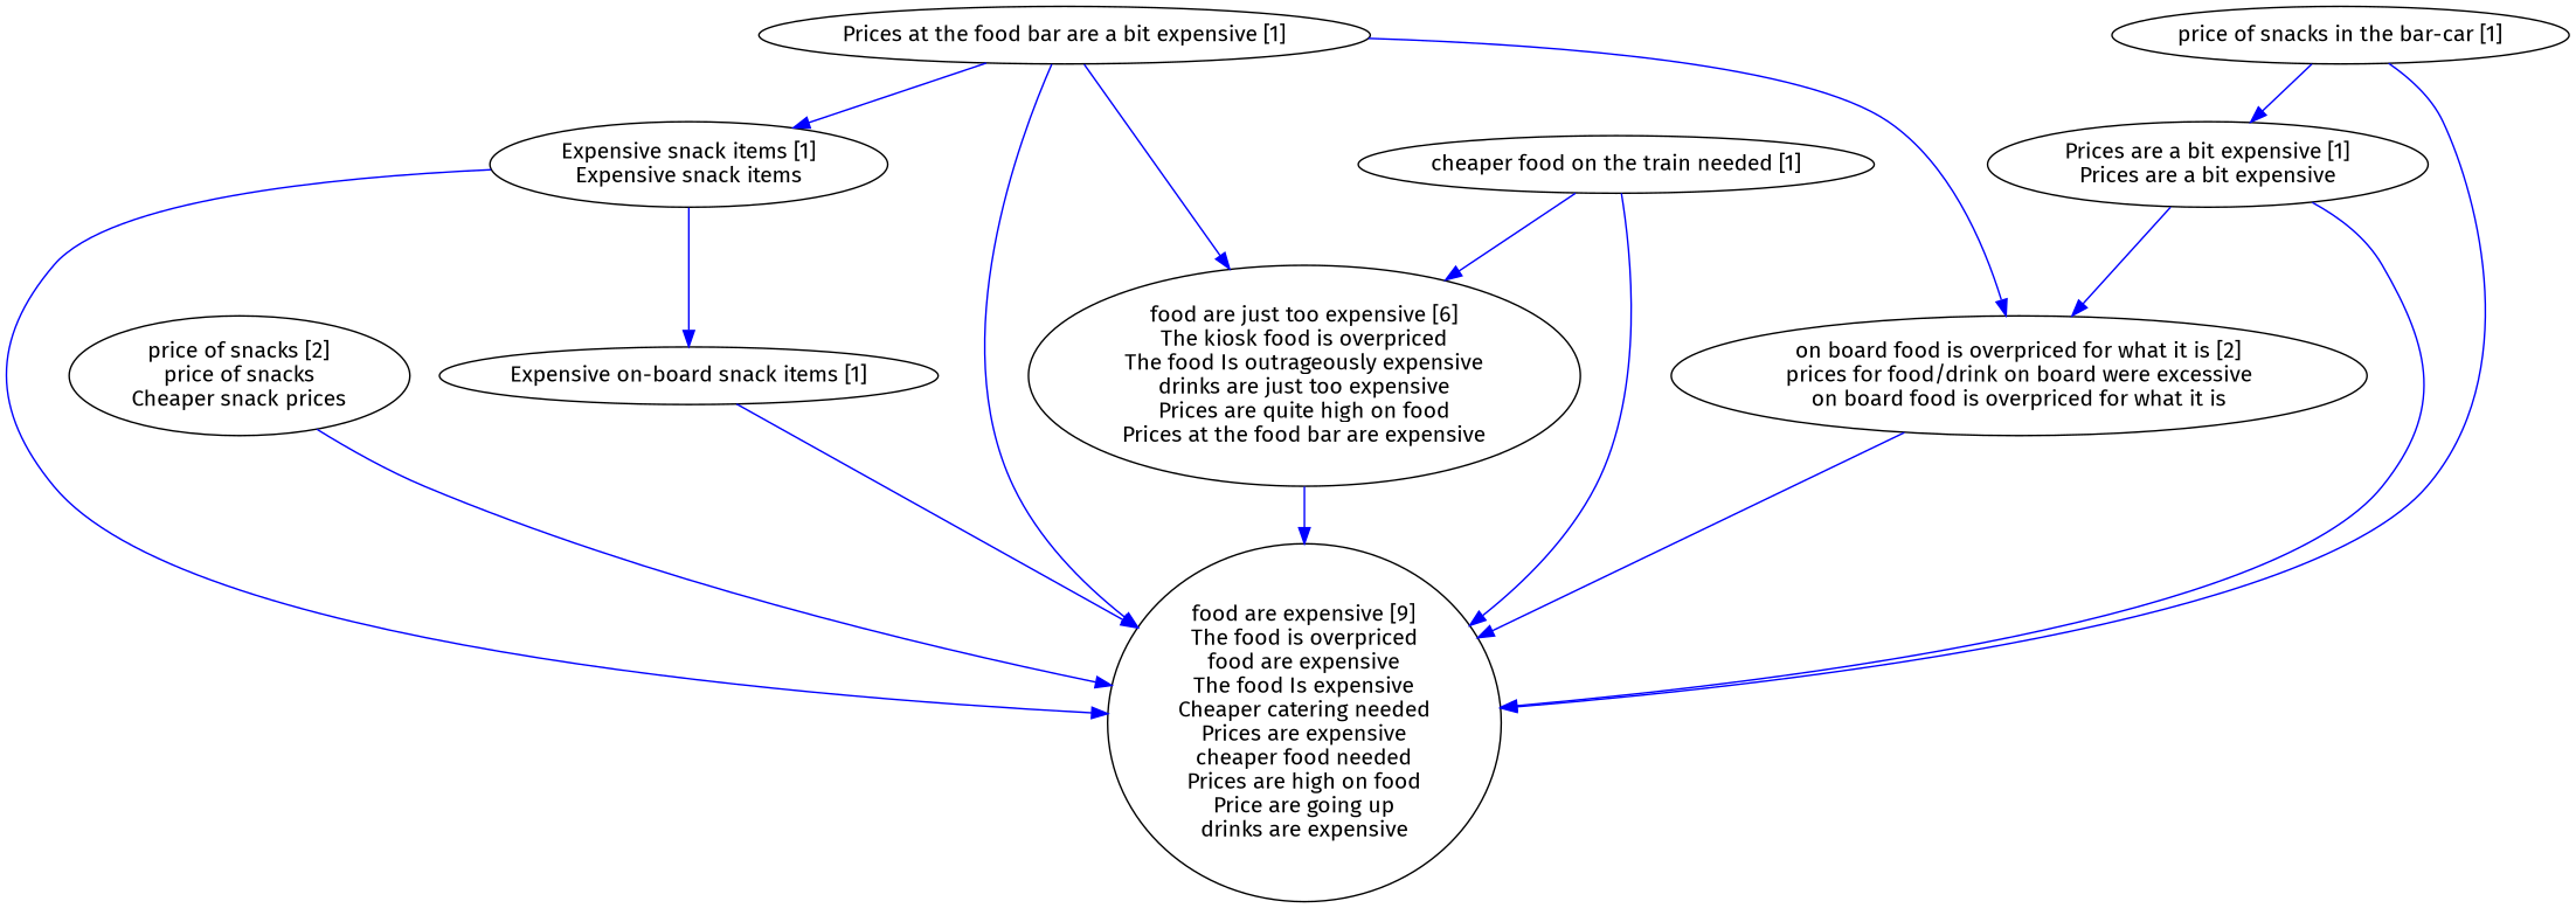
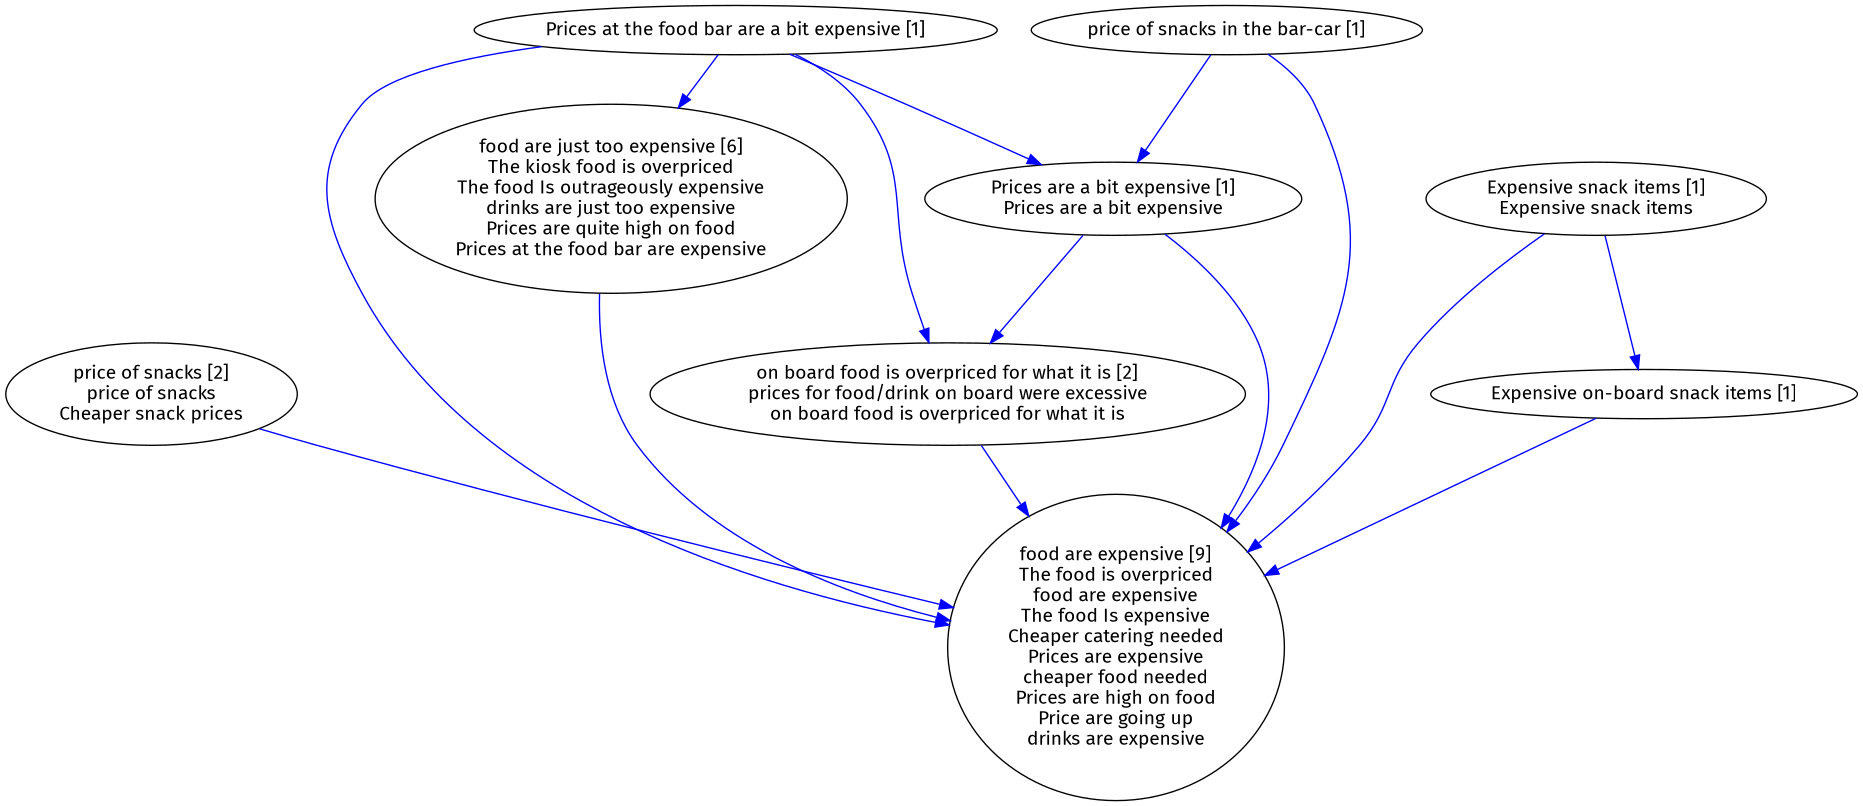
  digraph {
    fontname="Fira Sans"
    node [fontname="Fira Sans"]
    edge [color=blue fontname="Fira Sans"]
    "on board food is overpriced for what it is [2]\nprices for food/drink on board were excessive\non board food is overpriced for what it is"
    "food are expensive [9]\nThe food is overpriced\nfood are expensive\nThe food Is expensive\nCheaper catering needed\nPrices are expensive\ncheaper food needed\nPrices are high on food\nPrice are going up\ndrinks are expensive"
    "price of snacks [2]\nprice of snacks\nCheaper snack prices"
    "food are just too expensive [6]\nThe kiosk food is overpriced\nThe food Is outrageously expensive\ndrinks are just too expensive\nPrices are quite high on food\nPrices at the food bar are expensive"
    "Expensive on-board snack items [1]"
    "Expensive snack items [1]\nExpensive snack items"
    "Prices at the food bar are a bit expensive [1]"
    "Prices are a bit expensive [1]\nPrices are a bit expensive"
-   "cheaper food on the train needed [1]"
    "price of snacks in the bar-car [1]"
    "on board food is overpriced for what it is [2]\nprices for food/drink on board were excessive\non board food is overpriced for what it is" -> "food are expensive [9]\nThe food is overpriced\nfood are expensive\nThe food Is expensive\nCheaper catering needed\nPrices are expensive\ncheaper food needed\nPrices are high on food\nPrice are going up\ndrinks are expensive"
    "price of snacks [2]\nprice of snacks\nCheaper snack prices" -> "food are expensive [9]\nThe food is overpriced\nfood are expensive\nThe food Is expensive\nCheaper catering needed\nPrices are expensive\ncheaper food needed\nPrices are high on food\nPrice are going up\ndrinks are expensive"
    "food are just too expensive [6]\nThe kiosk food is overpriced\nThe food Is outrageously expensive\ndrinks are just too expensive\nPrices are quite high on food\nPrices at the food bar are expensive" -> "food are expensive [9]\nThe food is overpriced\nfood are expensive\nThe food Is expensive\nCheaper catering needed\nPrices are expensive\ncheaper food needed\nPrices are high on food\nPrice are going up\ndrinks are expensive"
    "Expensive on-board snack items [1]" -> "food are expensive [9]\nThe food is overpriced\nfood are expensive\nThe food Is expensive\nCheaper catering needed\nPrices are expensive\ncheaper food needed\nPrices are high on food\nPrice are going up\ndrinks are expensive"
    "Expensive snack items [1]\nExpensive snack items" -> "food are expensive [9]\nThe food is overpriced\nfood are expensive\nThe food Is expensive\nCheaper catering needed\nPrices are expensive\ncheaper food needed\nPrices are high on food\nPrice are going up\ndrinks are expensive"
    "Expensive snack items [1]\nExpensive snack items" -> "Expensive on-board snack items [1]"
    "Prices at the food bar are a bit expensive [1]" -> "on board food is overpriced for what it is [2]\nprices for food/drink on board were excessive\non board food is overpriced for what it is"
    "Prices at the food bar are a bit expensive [1]" -> "food are expensive [9]\nThe food is overpriced\nfood are expensive\nThe food Is expensive\nCheaper catering needed\nPrices are expensive\ncheaper food needed\nPrices are high on food\nPrice are going up\ndrinks are expensive"
    "Prices at the food bar are a bit expensive [1]" -> "food are just too expensive [6]\nThe kiosk food is overpriced\nThe food Is outrageously expensive\ndrinks are just too expensive\nPrices are quite high on food\nPrices at the food bar are expensive"
-   "Prices at the food bar are a bit expensive [1]" -> "Expensive snack items [1]\nExpensive snack items"
+   "Prices at the food bar are a bit expensive [1]" -> "Prices are a bit expensive [1]\nPrices are a bit expensive"
    "Prices are a bit expensive [1]\nPrices are a bit expensive" -> "on board food is overpriced for what it is [2]\nprices for food/drink on board were excessive\non board food is overpriced for what it is"
    "Prices are a bit expensive [1]\nPrices are a bit expensive" -> "food are expensive [9]\nThe food is overpriced\nfood are expensive\nThe food Is expensive\nCheaper catering needed\nPrices are expensive\ncheaper food needed\nPrices are high on food\nPrice are going up\ndrinks are expensive"
-   "cheaper food on the train needed [1]" -> "food are expensive [9]\nThe food is overpriced\nfood are expensive\nThe food Is expensive\nCheaper catering needed\nPrices are expensive\ncheaper food needed\nPrices are high on food\nPrice are going up\ndrinks are expensive"
-   "cheaper food on the train needed [1]" -> "food are just too expensive [6]\nThe kiosk food is overpriced\nThe food Is outrageously expensive\ndrinks are just too expensive\nPrices are quite high on food\nPrices at the food bar are expensive"
    "price of snacks in the bar-car [1]" -> "food are expensive [9]\nThe food is overpriced\nfood are expensive\nThe food Is expensive\nCheaper catering needed\nPrices are expensive\ncheaper food needed\nPrices are high on food\nPrice are going up\ndrinks are expensive"
    "price of snacks in the bar-car [1]" -> "Prices are a bit expensive [1]\nPrices are a bit expensive"
  }
